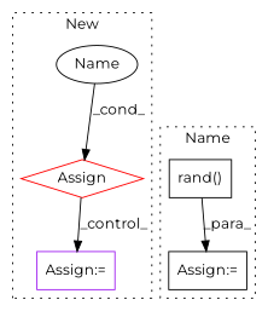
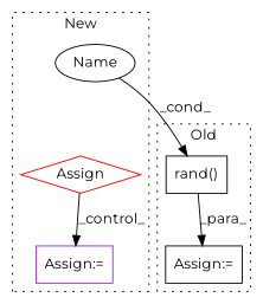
  digraph {
    fontname=Montserrat
    node [a=68 color=black fontname=Montserrat shape=box]
    edge [fontname=Montserrat]
    n1 [a=75 l="15,1" label="rand()" s="12888,12907"]
    n2 [l=3 label="Assign:=" s=13507]
    n3 [a=107 color=red l="4,10" label=Assign s="4859,4911" shape=diamond]
    n4 [color=purple l=4 label="Assign:=" s=5257]
    n5 [a=87 l=8 label=Name s=4866 shape=ellipse]
    subgraph cluster_1 {
-     label=Name
+     label=Old
      style=dotted
      n1
      n2
    }
    subgraph cluster_2 {
      label=New
      style=dotted
      n3
      n4
      n5
    }
    n1 -> n2 [label=_para_]
    n3 -> n4 [label=_control_]
-   n5 -> n3 [label=_cond_]
+   n5 -> n1 [label=_cond_]
  }
